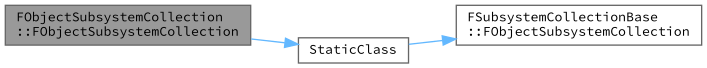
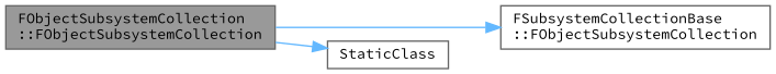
  digraph {
    fontname="Source Code Pro"
    rankdir=LR
    node [color=grey40 fillcolor=white fontname="Source Code Pro" fontsize=10 shape=box style=filled]
    edge [color=steelblue1 fontname="Source Code Pro" fontsize=10 labelfontname=Helvetica labelfontsize=10 style=solid]
    n1 [color=gray40 fillcolor=grey60 fontcolor=black height=0.2 label="FObjectSubsystemCollection\l::FObjectSubsystemCollection" width=0.4]
    n2 [height=0.2 label="FSubsystemCollectionBase\l::FObjectSubsystemCollection" width=0.4]
    n3 [height=0.2 label=StaticClass width=0.4]
-   n3 -> n2
+   n1 -> n2
    n1 -> n3
  }
